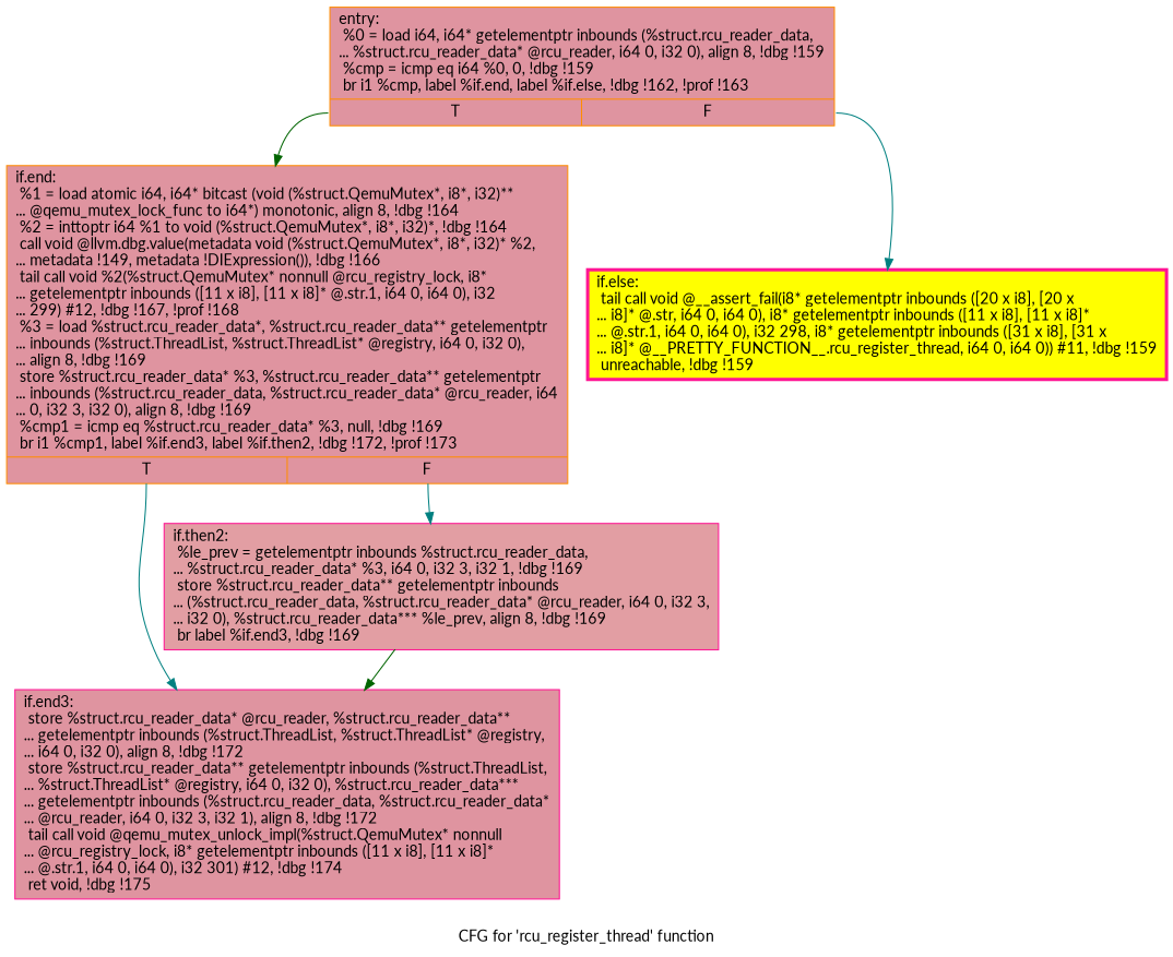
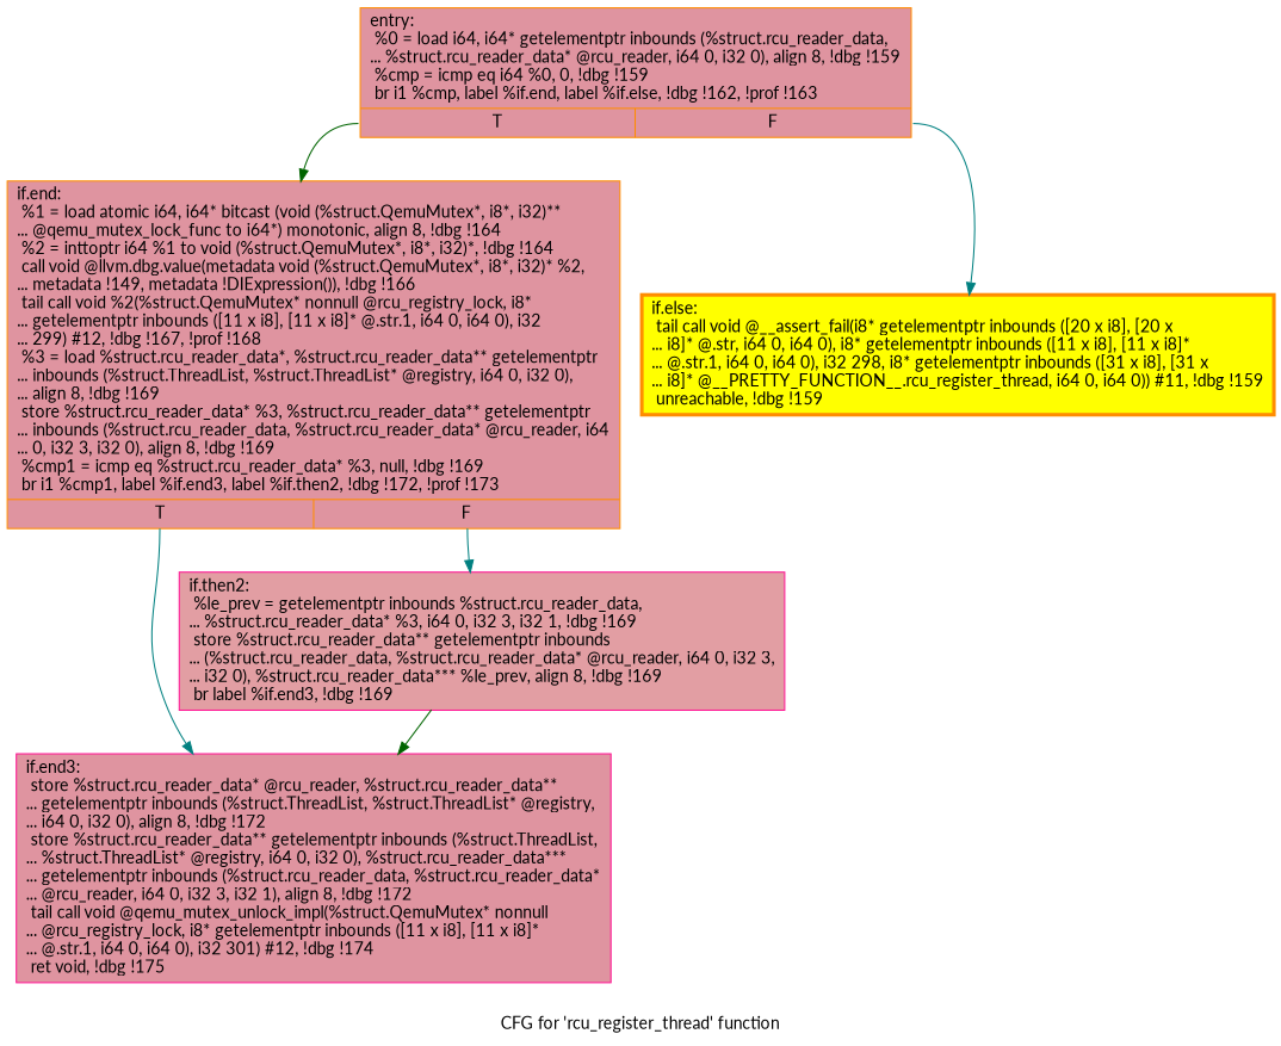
  digraph {
    label="CFG for 'rcu_register_thread' function"
    fontname=Lato
    node [color=deeppink fillcolor="#b70d2870" shape=record style=filled fontname=Lato]
    edge [tailport=s0 color=teal fontname=Lato]
    n1 [color=darkorange label="{entry:\l  %0 = load i64, i64* getelementptr inbounds (%struct.rcu_reader_data,\l... %struct.rcu_reader_data* @rcu_reader, i64 0, i32 0), align 8, !dbg !159\l  %cmp = icmp eq i64 %0, 0, !dbg !159\l  br i1 %cmp, label %if.end, label %if.else, !dbg !162, !prof !163\l|{<s0>T|<s1>F}}"]
    n2 [color=darkorange label="{if.end:                                           \l  %1 = load atomic i64, i64* bitcast (void (%struct.QemuMutex*, i8*, i32)**\l... @qemu_mutex_lock_func to i64*) monotonic, align 8, !dbg !164\l  %2 = inttoptr i64 %1 to void (%struct.QemuMutex*, i8*, i32)*, !dbg !164\l  call void @llvm.dbg.value(metadata void (%struct.QemuMutex*, i8*, i32)* %2,\l... metadata !149, metadata !DIExpression()), !dbg !166\l  tail call void %2(%struct.QemuMutex* nonnull @rcu_registry_lock, i8*\l... getelementptr inbounds ([11 x i8], [11 x i8]* @.str.1, i64 0, i64 0), i32\l... 299) #12, !dbg !167, !prof !168\l  %3 = load %struct.rcu_reader_data*, %struct.rcu_reader_data** getelementptr\l... inbounds (%struct.ThreadList, %struct.ThreadList* @registry, i64 0, i32 0),\l... align 8, !dbg !169\l  store %struct.rcu_reader_data* %3, %struct.rcu_reader_data** getelementptr\l... inbounds (%struct.rcu_reader_data, %struct.rcu_reader_data* @rcu_reader, i64\l... 0, i32 3, i32 0), align 8, !dbg !169\l  %cmp1 = icmp eq %struct.rcu_reader_data* %3, null, !dbg !169\l  br i1 %cmp1, label %if.end3, label %if.then2, !dbg !172, !prof !173\l|{<s0>T|<s1>F}}"]
-   n3 [fillcolor=yellow label="{if.else:                                          \l  tail call void @__assert_fail(i8* getelementptr inbounds ([20 x i8], [20 x\l... i8]* @.str, i64 0, i64 0), i8* getelementptr inbounds ([11 x i8], [11 x i8]*\l... @.str.1, i64 0, i64 0), i32 298, i8* getelementptr inbounds ([31 x i8], [31 x\l... i8]* @__PRETTY_FUNCTION__.rcu_register_thread, i64 0, i64 0)) #11, !dbg !159\l  unreachable, !dbg !159\l}" penwidth=3.0]
+   n3 [color=darkorange fillcolor=yellow label="{if.else:                                          \l  tail call void @__assert_fail(i8* getelementptr inbounds ([20 x i8], [20 x\l... i8]* @.str, i64 0, i64 0), i8* getelementptr inbounds ([11 x i8], [11 x i8]*\l... @.str.1, i64 0, i64 0), i32 298, i8* getelementptr inbounds ([31 x i8], [31 x\l... i8]* @__PRETTY_FUNCTION__.rcu_register_thread, i64 0, i64 0)) #11, !dbg !159\l  unreachable, !dbg !159\l}" penwidth=3.0]
    n4 [label="{if.end3:                                          \l  store %struct.rcu_reader_data* @rcu_reader, %struct.rcu_reader_data**\l... getelementptr inbounds (%struct.ThreadList, %struct.ThreadList* @registry,\l... i64 0, i32 0), align 8, !dbg !172\l  store %struct.rcu_reader_data** getelementptr inbounds (%struct.ThreadList,\l... %struct.ThreadList* @registry, i64 0, i32 0), %struct.rcu_reader_data***\l... getelementptr inbounds (%struct.rcu_reader_data, %struct.rcu_reader_data*\l... @rcu_reader, i64 0, i32 3, i32 1), align 8, !dbg !172\l  tail call void @qemu_mutex_unlock_impl(%struct.QemuMutex* nonnull\l... @rcu_registry_lock, i8* getelementptr inbounds ([11 x i8], [11 x i8]*\l... @.str.1, i64 0, i64 0), i32 301) #12, !dbg !174\l  ret void, !dbg !175\l}"]
    n5 [fillcolor="#be242e70" label="{if.then2:                                         \l  %le_prev = getelementptr inbounds %struct.rcu_reader_data,\l... %struct.rcu_reader_data* %3, i64 0, i32 3, i32 1, !dbg !169\l  store %struct.rcu_reader_data** getelementptr inbounds\l... (%struct.rcu_reader_data, %struct.rcu_reader_data* @rcu_reader, i64 0, i32 3,\l... i32 0), %struct.rcu_reader_data*** %le_prev, align 8, !dbg !169\l  br label %if.end3, !dbg !169\l}"]
    n1 -> n2 [color=darkgreen]
    n1 -> n3 [tailport=s1]
    n2 -> n4
    n2 -> n5 [tailport=s1]
    n5 -> n4 [color=darkgreen tailport=""]
  }
